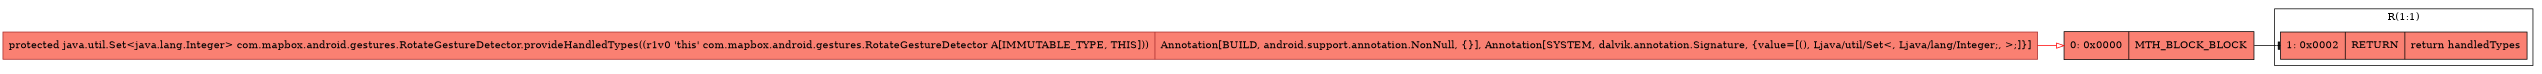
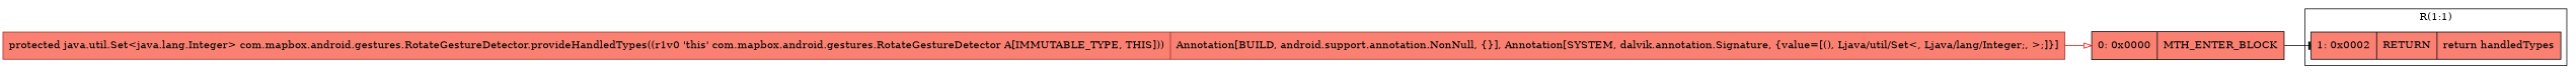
  digraph {
    rankdir=LR
    node [color=black shape=record style=filled fillcolor=salmon]
    n1 [label="{1\:\ 0x0002|RETURN\l|return handledTypes\l}"]
-   n2 [label="{0\:\ 0x0000|MTH_BLOCK_BLOCK\l}"]
+   n2 [label="{0\:\ 0x0000|MTH_ENTER_BLOCK\l}"]
    n3 [label="{protected java.util.Set\<java.lang.Integer\> com.mapbox.android.gestures.RotateGestureDetector.provideHandledTypes((r1v0 'this' com.mapbox.android.gestures.RotateGestureDetector A[IMMUTABLE_TYPE, THIS]))  | Annotation[BUILD, android.support.annotation.NonNull, \{\}], Annotation[SYSTEM, dalvik.annotation.Signature, \{value=[(), Ljava\/util\/Set\<, Ljava\/lang\/Integer;, \>;]\}]\l}" color=brown]
    subgraph cluster_1 {
      label="R(1:1)"
      n1
    }
    n2 -> n1 [color=black arrowhead=tee]
    n3 -> n2 [color=red arrowhead=onormal]
  }
